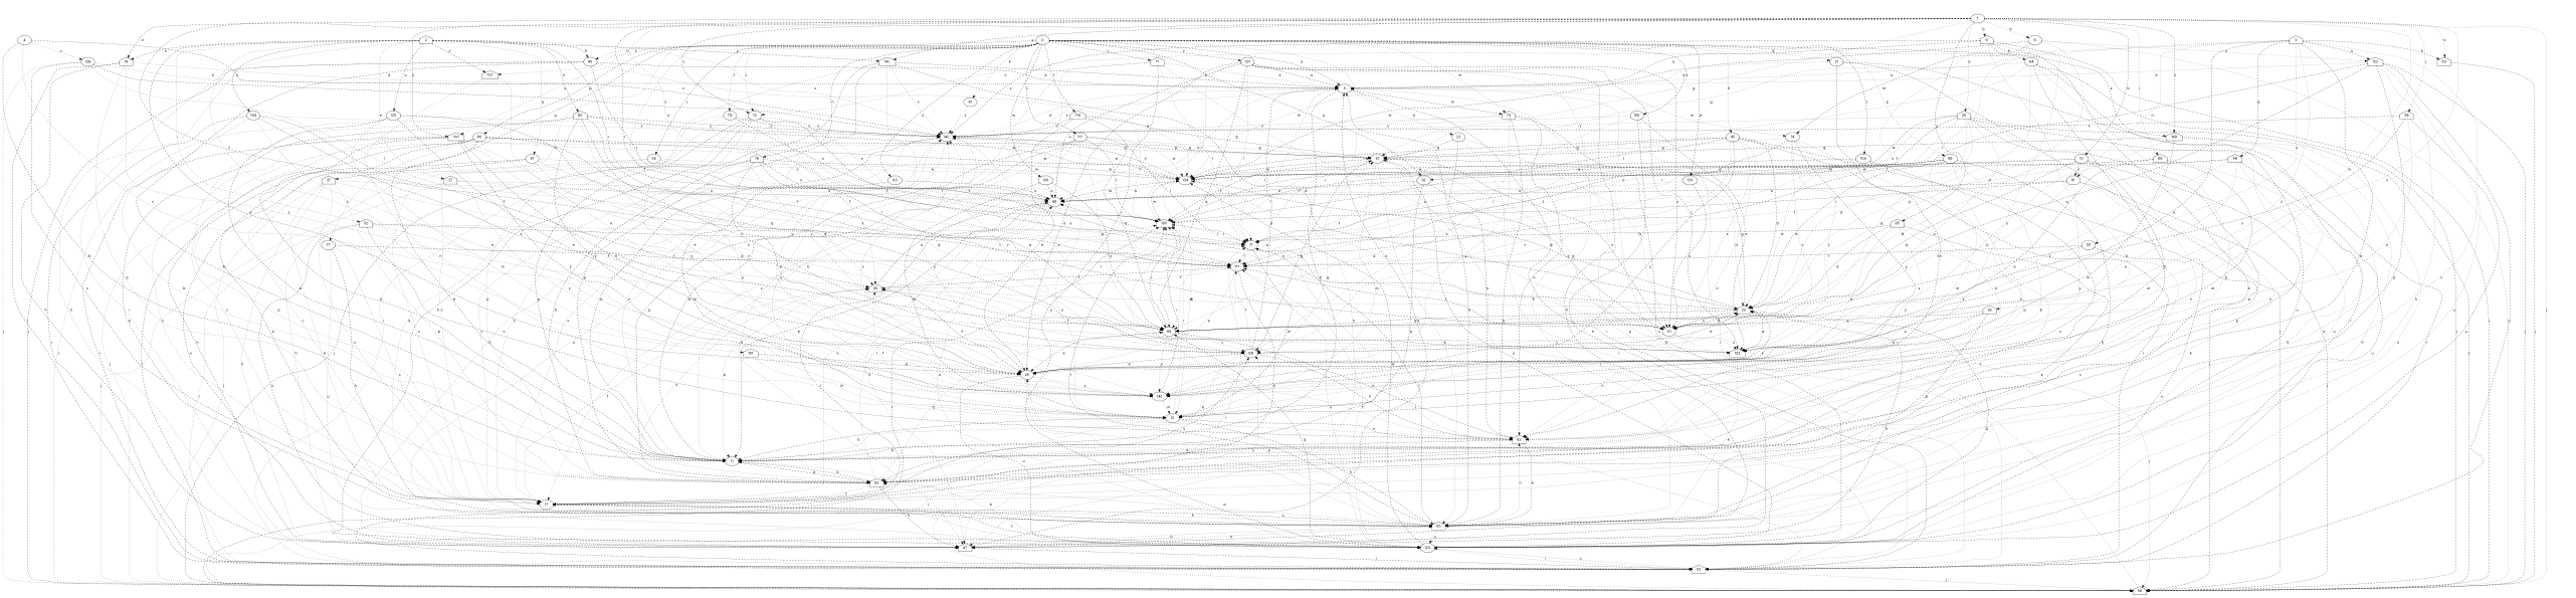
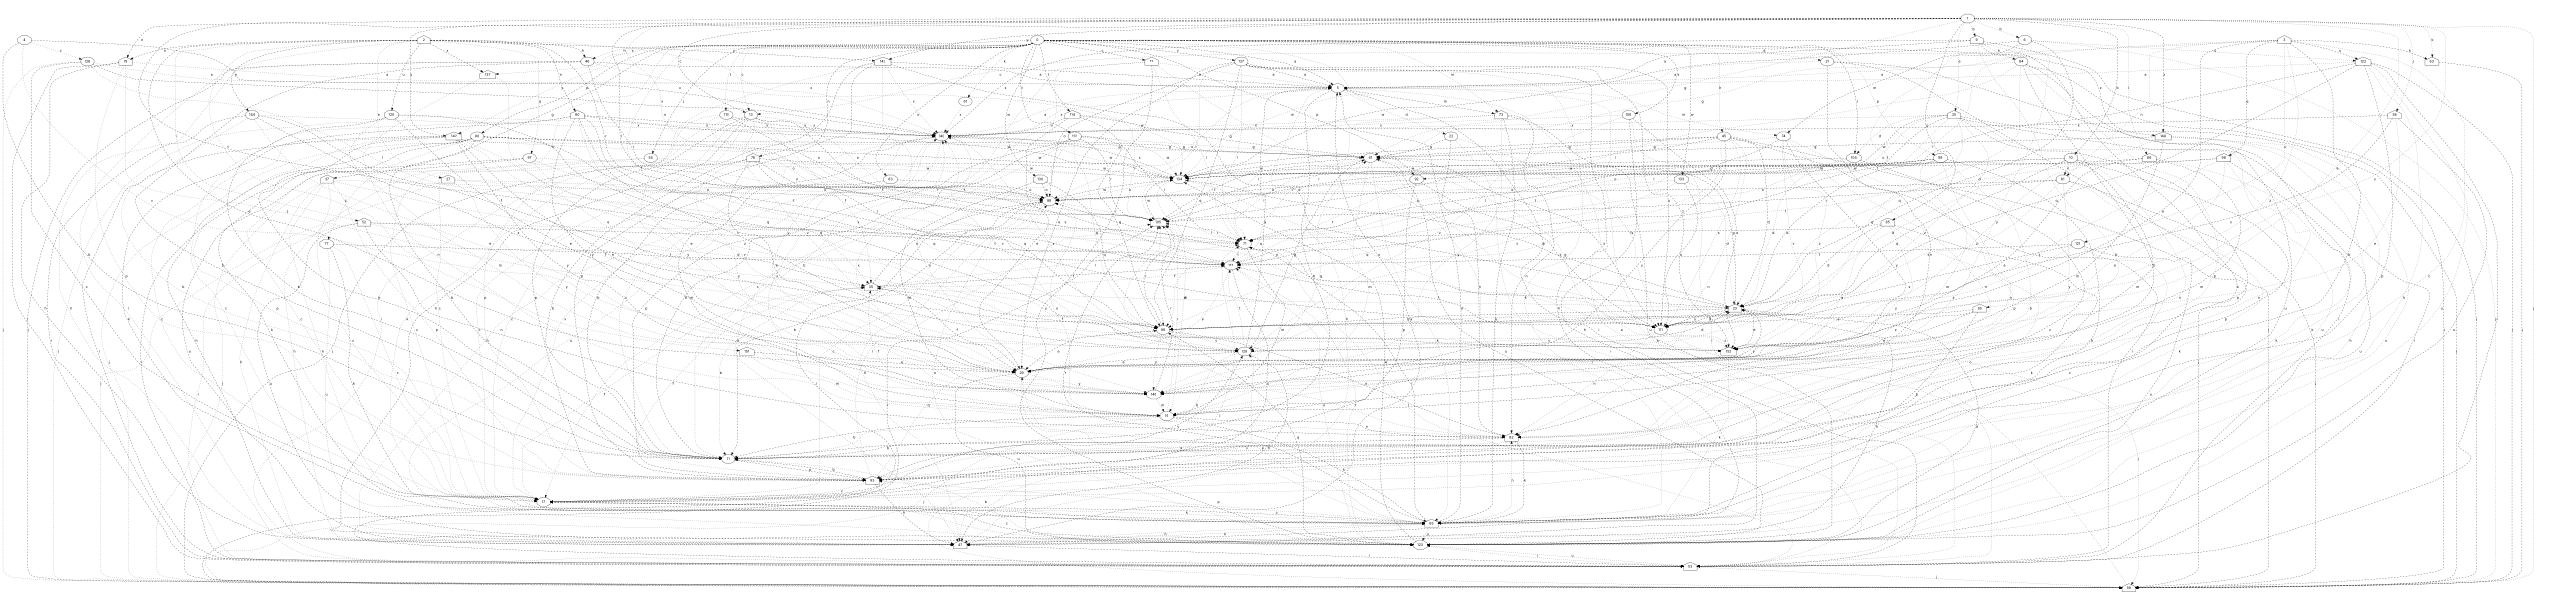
  strict digraph {
    fontname=Inter
    node [fontname=Inter shape=house]
    edge [fontname=Inter style=dotted]
    0 [shape=ellipse]
    5 [shape=ellipse]
    12
    13 [shape=ellipse]
    21 [shape=ellipse]
    35
    37
    45 [shape=ellipse]
    46 [shape=ellipse]
    54 [shape=ellipse]
    61 [shape=ellipse]
    73
    77 [shape=octagon]
    78
    83 [shape=octagon]
    89 [shape=octagon]
    90 [shape=ellipse]
    92 [shape=octagon]
    104 [shape=octagon]
    106 [shape=ellipse]
    112 [shape=ellipse]
    113 [shape=ellipse]
    114
    127 [shape=ellipse]
    130 [shape=octagon]
    133 [shape=octagon]
    134 [shape=ellipse]
    137
    142
    149
    88 [shape=octagon]
    53
    140 [shape=ellipse]
    11 [shape=ellipse]
    22 [shape=ellipse]
    47
    74 [shape=octagon]
    71 [shape=ellipse]
    111 [shape=ellipse]
    17 [shape=octagon]
    123 [shape=octagon]
    59
    117 [shape=octagon]
    129 [shape=ellipse]
    65
    146 [shape=octagon]
    93
    82
    23
    99 [shape=ellipse]
    41 [shape=ellipse]
    105
    29 [shape=ellipse]
    76 [shape=octagon]
    152
    1 [shape=octagon]
    6 [shape=octagon]
    9
    10 [shape=octagon]
    25
    26
    58
    63
    66
    79
    85
    143
    122
    64 [shape=ellipse]
    81 [shape=octagon]
    2
    27
    52
    80
    97 [shape=ellipse]
    120 [shape=octagon]
    144 [shape=ellipse]
    151
    3
    98
    121 [shape=octagon]
    4 [shape=octagon]
    128 [shape=ellipse]
    0 -> 5 [label=a style=dashed]
    0 -> 12 [label=c style=dashed]
    0 -> 13 [label=c]
    0 -> 21 [label=d]
    0 -> 35 [label=f]
    0 -> 37 [label=g style=dashed]
    0 -> 45 [label=h]
    0 -> 46 [label=h]
    0 -> 54 [label=j style=dashed]
    0 -> 61 [label=k]
    0 -> 73 [label=m]
    0 -> 77 [label=n]
    0 -> 78 [label=n style=dashed]
    0 -> 83 [label=o style=dashed]
    0 -> 89 [label=p]
    0 -> 90 [label=p style=dashed]
    0 -> 92 [label=p style=dashed]
    0 -> 104 [label=r style=dashed]
    0 -> 106 [label=s style=dashed]
    0 -> 112 [label=t style=dashed]
    0 -> 113 [label=t]
    0 -> 114 [label=t style=dashed]
    0 -> 127 [label=v style=dashed]
    0 -> 130 [label=w style=dashed]
    0 -> 133 [label=w style=dashed]
    0 -> 134 [label=w]
    0 -> 137 [label=x]
    0 -> 142 [label=y]
    0 -> 149 [label=z style=dashed]
    5 -> 73 [label=m style=dashed]
    5 -> 88 [label=o]
    5 -> 53 [label=i style=dashed]
    5 -> 140 [label=x]
    5 -> 11 [label=b style=dashed]
    5 -> 22 [label=d]
    5 -> 47 [label=h]
    5 -> 74 [label=m]
    12 -> 5 [label=a]
    12 -> 11 [label=b]
    12 -> 71 [label=l]
    12 -> 111 [label=s]
    12 -> 17 [label=c]
    12 -> 123 [label=u style=dashed]
    13 -> 35 [label=f]
    13 -> 88 [label=o]
    13 -> 140 [label=x]
    13 -> 111 [label=s]
    13 -> 17 [label=c]
    13 -> 59 [label=j style=dashed]
    13 -> 117 [label=t style=dashed]
    13 -> 129 [label=v]
    13 -> 65 [label=k]
    13 -> 146 [label=y]
    13 -> 93 [label=p style=dashed]
    21 -> 5 [label=a]
    21 -> 53 [label=i style=dashed]
    21 -> 59 [label=j style=dashed]
    21 -> 82 [label=n style=dashed]
    35 -> 88 [label=o style=dashed]
    35 -> 11 [label=b]
    35 -> 71 [label=l]
    35 -> 117 [label=t style=dashed]
    35 -> 23 [label=d]
    37 -> 88 [label=o]
    37 -> 47 [label=h]
    37 -> 17 [label=c]
    37 -> 59 [label=j]
    37 -> 65 [label=k]
    37 -> 93 [label=p]
    37 -> 99 [label=q]
    45 -> 134 [label=w style=dashed]
    45 -> 53 [label=i style=dashed]
    45 -> 111 [label=s]
    45 -> 59 [label=j style=dashed]
    45 -> 129 [label=v]
    45 -> 146 [label=y style=dashed]
    45 -> 82 [label=n]
    45 -> 23 [label=d style=dashed]
    45 -> 41 [label=g style=dashed]
    45 -> 105 [label=r style=dashed]
    46 -> 5 [label=a style=dashed]
    46 -> 134 [label=w]
    46 -> 11 [label=b style=dashed]
    46 -> 47 [label=h]
    46 -> 59 [label=j style=dashed]
    46 -> 105 [label=r style=dashed]
    54 -> 134 [label=w]
    54 -> 47 [label=h]
    54 -> 17 [label=c]
    54 -> 105 [label=r]
    61 -> 140 [label=x]
    73 -> 140 [label=x]
    73 -> 71 [label=l]
    73 -> 123 [label=u style=dashed]
    73 -> 65 [label=k style=dashed]
    73 -> 146 [label=y]
    73 -> 82 [label=n style=dashed]
    77 -> 17 [label=c]
    77 -> 123 [label=u]
    77 -> 117 [label=t style=dashed]
    77 -> 65 [label=k style=dashed]
    78 -> 134 [label=w style=dashed]
    78 -> 88 [label=o style=dashed]
    78 -> 11 [label=b style=dashed]
    78 -> 17 [label=c]
    78 -> 146 [label=y]
    78 -> 99 [label=q style=dashed]
    78 -> 29 [label=e style=dashed]
    83 -> 88 [label=o style=dashed]
    83 -> 76 [label=m style=dashed]
    89 -> 134 [label=w]
    89 -> 11 [label=b]
    89 -> 71 [label=l style=dashed]
    89 -> 65 [label=k style=dashed]
    89 -> 82 [label=n]
    89 -> 23 [label=d style=dashed]
    89 -> 105 [label=r style=dashed]
    89 -> 76 [label=m]
    90 -> 134 [label=w style=dashed]
    90 -> 11 [label=b style=dashed]
    90 -> 47 [label=h style=dashed]
    90 -> 17 [label=c]
    90 -> 59 [label=j]
    90 -> 117 [label=t style=dashed]
    90 -> 65 [label=k style=dashed]
    90 -> 41 [label=g style=dashed]
    92 -> 88 [label=o style=dashed]
    92 -> 111 [label=s style=dashed]
    92 -> 117 [label=t]
    92 -> 93 [label=p style=dashed]
    104 -> 134 [label=w style=dashed]
    104 -> 17 [label=c style=dashed]
    104 -> 23 [label=d]
    106 -> 53 [label=i]
    106 -> 140 [label=x]
    106 -> 47 [label=h style=dashed]
    106 -> 129 [label=v]
    106 -> 152 [label=z style=dashed]
    112 -> 134 [label=w]
    112 -> 11 [label=b style=dashed]
    112 -> 47 [label=h]
    112 -> 71 [label=l style=dashed]
    112 -> 146 [label=y]
    112 -> 93 [label=p style=dashed]
    112 -> 99 [label=q]
    112 -> 41 [label=g]
    112 -> 105 [label=r style=dashed]
    113 -> 88 [label=o style=dashed]
    113 -> 140 [label=x style=dashed]
    113 -> 117 [label=t]
    113 -> 93 [label=p]
    114 -> 140 [label=x style=dashed]
    114 -> 99 [label=q style=dashed]
    114 -> 41 [label=g style=dashed]
    114 -> 105 [label=r]
    114 -> 29 [label=e style=dashed]
    127 -> 5 [label=a style=dashed]
    127 -> 88 [label=o style=dashed]
    127 -> 47 [label=h style=dashed]
    127 -> 71 [label=l]
    127 -> 111 [label=s style=dashed]
    127 -> 65 [label=k]
    127 -> 99 [label=q style=dashed]
    127 -> 105 [label=r]
    127 -> 29 [label=e style=dashed]
    127 -> 152 [label=z style=dashed]
    130 -> 88 [label=o style=dashed]
    130 -> 99 [label=q style=dashed]
    130 -> 76 [label=m style=dashed]
    133 -> 88 [label=o]
    133 -> 111 [label=s style=dashed]
    133 -> 23 [label=d]
    133 -> 99 [label=q]
    134 -> 88 [label=o]
    134 -> 140 [label=x style=dashed]
    134 -> 111 [label=s]
    134 -> 76 [label=m]
    137 -> 82 [label=n]
    137 -> 29 [label=e]
    142 -> 88 [label=o]
    142 -> 53 [label=i style=dashed]
    142 -> 11 [label=b style=dashed]
    142 -> 17 [label=c]
    142 -> 146 [label=y style=dashed]
    142 -> 93 [label=p]
    142 -> 99 [label=q]
    142 -> 41 [label=g]
    142 -> 29 [label=e style=dashed]
    142 -> 152 [label=z]
    149 -> 47 [label=h]
    149 -> 123 [label=u]
    149 -> 65 [label=k]
    149 -> 41 [label=g style=dashed]
    149 -> 76 [label=m style=dashed]
    149 -> 152 [label=z]
    88 -> 134 [label=w style=dashed]
    88 -> 53 [label=i style=dashed]
    88 -> 11 [label=b style=dashed]
    88 -> 47 [label=h]
    88 -> 17 [label=c]
    88 -> 105 [label=r]
    53 -> 5 [label=a]
    53 -> 71 [label=l]
    53 -> 123 [label=u]
    53 -> 59 [label=j]
    140 -> 5 [label=a]
    140 -> 134 [label=w]
    140 -> 11 [label=b style=dashed]
    140 -> 47 [label=h]
    140 -> 17 [label=c]
    140 -> 123 [label=u]
    140 -> 129 [label=v]
    140 -> 41 [label=g style=dashed]
    11 -> 140 [label=x]
    11 -> 93 [label=p style=dashed]
    22 -> 53 [label=i]
    22 -> 111 [label=s]
    22 -> 82 [label=n style=dashed]
    22 -> 41 [label=g style=dashed]
    47 -> 5 [label=a style=dashed]
    47 -> 53 [label=i style=dashed]
    47 -> 129 [label=v]
    47 -> 65 [label=k]
    74 -> 117 [label=t style=dashed]
    74 -> 129 [label=v]
    74 -> 146 [label=y style=dashed]
    74 -> 93 [label=p]
    74 -> 82 [label=n]
    74 -> 41 [label=g]
    74 -> 152 [label=z]
    71 -> 117 [label=t]
    71 -> 105 [label=r]
    71 -> 76 [label=m style=dashed]
    111 -> 59 [label=j]
    111 -> 117 [label=t style=dashed]
    111 -> 129 [label=v]
    111 -> 82 [label=n]
    111 -> 23 [label=d style=dashed]
    111 -> 152 [label=z]
    17 -> 35 [label=f]
    17 -> 140 [label=x]
    17 -> 129 [label=v style=dashed]
    17 -> 65 [label=k]
    123 -> 134 [label=w style=dashed]
    123 -> 88 [label=o]
    123 -> 53 [label=i]
    123 -> 11 [label=b]
    123 -> 17 [label=c style=dashed]
    123 -> 117 [label=t]
    123 -> 23 [label=d style=dashed]
    123 -> 99 [label=q style=dashed]
    59 -> 5 [label=a]
    59 -> 71 [label=l]
    59 -> 105 [label=r style=dashed]
    117 -> 35 [label=f]
    117 -> 17 [label=c style=dashed]
    117 -> 123 [label=u]
    117 -> 29 [label=e]
    129 -> 5 [label=a style=dashed]
    129 -> 35 [label=f style=dashed]
    129 -> 11 [label=b]
-   129 -> 82 [label=h style=dashed]
+   129 -> 47 [label=h style=dashed]
    129 -> 117 [label=t]
    129 -> 23 [label=d style=dashed]
    129 -> 41 [label=g style=dashed]
    129 -> 29 [label=e style=dashed]
    65 -> 5 [label=a style=dashed]
    65 -> 47 [label=h]
    65 -> 71 [label=l style=dashed]
    65 -> 17 [label=c style=dashed]
    65 -> 123 [label=u]
    65 -> 93 [label=p]
    65 -> 82 [label=n]
    65 -> 105 [label=r style=dashed]
    65 -> 29 [label=e]
    146 -> 140 [label=x]
    146 -> 41 [label=g]
    146 -> 105 [label=r style=dashed]
    146 -> 76 [label=m]
    93 -> 35 [label=f]
    93 -> 11 [label=b style=dashed]
    93 -> 47 [label=h style=dashed]
    93 -> 17 [label=c]
    93 -> 99 [label=q]
    93 -> 105 [label=r]
    82 -> 11 [label=b style=dashed]
    82 -> 65 [label=k style=dashed]
    82 -> 105 [label=r]
    23 -> 134 [label=w style=dashed]
    23 -> 88 [label=o style=dashed]
    23 -> 47 [label=h style=dashed]
    23 -> 111 [label=s style=dashed]
    23 -> 146 [label=y style=dashed]
    23 -> 99 [label=q style=dashed]
    23 -> 41 [label=g style=dashed]
    99 -> 129 [label=v]
    99 -> 146 [label=y]
    99 -> 82 [label=n style=dashed]
    99 -> 105 [label=r style=dashed]
    99 -> 29 [label=e style=dashed]
    41 -> 134 [label=w style=dashed]
    41 -> 53 [label=i]
    41 -> 71 [label=l]
    41 -> 111 [label=s style=dashed]
    41 -> 123 [label=u style=dashed]
    41 -> 65 [label=k]
    41 -> 99 [label=q]
    41 -> 105 [label=r style=dashed]
    41 -> 76 [label=m]
    105 -> 134 [label=w style=dashed]
    105 -> 71 [label=l]
    29 -> 35 [label=f style=dashed]
    29 -> 123 [label=u style=dashed]
    29 -> 65 [label=k]
    29 -> 146 [label=y]
    76 -> 35 [label=f]
    76 -> 88 [label=o]
    76 -> 140 [label=x]
    76 -> 11 [label=b style=dashed]
    76 -> 59 [label=j]
    76 -> 65 [label=k style=dashed]
    76 -> 82 [label=n style=dashed]
    76 -> 105 [label=r]
    152 -> 140 [label=x]
    152 -> 65 [label=k]
    152 -> 23 [label=d style=dashed]
    152 -> 41 [label=g]
    1 -> 13 [label=c style=dashed]
    1 -> 142 [label=y style=dashed]
    1 -> 149 [label=z style=dashed]
    1 -> 88 [label=o]
    1 -> 71 [label=l style=dashed]
    1 -> 111 [label=s]
    1 -> 59 [label=j]
    1 -> 117 [label=t style=dashed]
    1 -> 41 [label=g]
    1 -> 6 [label=b]
    1 -> 9 [label=b]
    1 -> 10 [label=b style=dashed]
    1 -> 25 [label=e]
    1 -> 26 [label=e]
    1 -> 58 [label=j]
    1 -> 63 [label=k]
    1 -> 66 [label=l]
    1 -> 79 [label=n style=dashed]
    1 -> 85 [label=o style=dashed]
    1 -> 143 [label=y style=dashed]
    6 -> 134 [label=w style=dashed]
    6 -> 74 [label=m style=dashed]
    6 -> 71 [label=l]
    6 -> 59 [label=j]
    6 -> 117 [label=t]
-   6 -> 23 [label=d]
+   6 -> 23 [label=d style=dashed]
    6 -> 122 [label=u]
    9 -> 5 [label=a style=dashed]
    9 -> 140 [label=x style=dashed]
    9 -> 11 [label=b]
    9 -> 59 [label=j style=dashed]
    9 -> 65 [label=k style=dashed]
    9 -> 146 [label=y]
    9 -> 64 [label=k]
    10 -> 92 [label=p style=dashed]
    10 -> 88 [label=o]
    10 -> 93 [label=p style=dashed]
    10 -> 82 [label=n]
    10 -> 23 [label=d]
    10 -> 99 [label=q style=dashed]
    10 -> 76 [label=m style=dashed]
    10 -> 81 [label=n]
    25 -> 134 [label=w style=dashed]
    25 -> 88 [label=o]
    25 -> 53 [label=i style=dashed]
    25 -> 140 [label=x]
    25 -> 71 [label=l]
    25 -> 123 [label=u]
    25 -> 59 [label=j style=dashed]
    25 -> 93 [label=p style=dashed]
-   25 -> 23 [label=d]
+   25 -> 104 [label=d]
    25 -> 99 [label=q]
    25 -> 105 [label=r style=dashed]
    25 -> 152 [label=z]
    26 -> 111 [label=s style=dashed]
    26 -> 93 [label=p style=dashed]
    26 -> 29 [label=e style=dashed]
    26 -> 152 [label=z style=dashed]
    58 -> 140 [label=x style=dashed]
    58 -> 111 [label=s style=dashed]
    58 -> 123 [label=u style=dashed]
    58 -> 29 [label=e]
    63 -> 59 [label=j style=dashed]
    66 -> 134 [label=w style=dashed]
    66 -> 65 [label=k]
    66 -> 29 [label=e style=dashed]
    66 -> 76 [label=m style=dashed]
    79 -> 5 [label=a]
    79 -> 53 [label=i style=dashed]
    79 -> 47 [label=h style=dashed]
    79 -> 93 [label=p]
    79 -> 152 [label=z]
    85 -> 71 [label=l style=dashed]
    85 -> 17 [label=c]
    85 -> 65 [label=k style=dashed]
    85 -> 146 [label=y]
    85 -> 23 [label=d style=dashed]
    85 -> 29 [label=e]
    143 -> 5 [label=a style=dashed]
    143 -> 53 [label=i]
    143 -> 140 [label=x]
    143 -> 47 [label=h style=dashed]
    143 -> 146 [label=y]
    143 -> 93 [label=p style=dashed]
    143 -> 23 [label=d style=dashed]
    122 -> 5 [label=a]
    122 -> 53 [label=i style=dashed]
    122 -> 123 [label=u]
    122 -> 59 [label=j style=dashed]
    122 -> 117 [label=t style=dashed]
    122 -> 65 [label=k]
    122 -> 93 [label=p style=dashed]
    122 -> 99 [label=q style=dashed]
    64 -> 5 [label=a]
    64 -> 11 [label=b style=dashed]
    64 -> 71 [label=l]
    64 -> 123 [label=u style=dashed]
    64 -> 59 [label=j style=dashed]
    64 -> 93 [label=p]
    64 -> 99 [label=q]
    81 -> 88 [label=o style=dashed]
    81 -> 111 [label=s]
    81 -> 59 [label=j style=dashed]
    81 -> 65 [label=k]
    81 -> 146 [label=y]
    81 -> 105 [label=r style=dashed]
    2 -> 46 [label=h style=dashed]
    2 -> 137 [label=x style=dashed]
    2 -> 53 [label=i]
    2 -> 140 [label=x]
    2 -> 105 [label=r style=dashed]
    2 -> 29 [label=e style=dashed]
    2 -> 79 [label=n style=dashed]
    2 -> 143 [label=y style=dashed]
    2 -> 27 [label=e]
    2 -> 52 [label=i]
    2 -> 80 [label=n style=dashed]
    2 -> 97 [label=q]
    2 -> 120 [label=u style=dashed]
    2 -> 144 [label=y style=dashed]
    2 -> 151 [label=z]
    27 -> 88 [label=o]
    27 -> 71 [label=l]
    27 -> 59 [label=j]
    27 -> 146 [label=y]
    52 -> 35 [label=f]
    52 -> 53 [label=i]
    52 -> 71 [label=l]
    52 -> 123 [label=u style=dashed]
    52 -> 117 [label=t style=dashed]
    52 -> 82 [label=n style=dashed]
    80 -> 134 [label=w style=dashed]
    80 -> 140 [label=x style=dashed]
    80 -> 111 [label=s style=dashed]
    80 -> 17 [label=c]
    80 -> 129 [label=v style=dashed]
    80 -> 65 [label=k style=dashed]
    80 -> 146 [label=y style=dashed]
    80 -> 29 [label=e]
    97 -> 134 [label=w]
    97 -> 53 [label=i style=dashed]
    97 -> 123 [label=u style=dashed]
    97 -> 129 [label=v]
    97 -> 99 [label=q]
    120 -> 140 [label=x]
    120 -> 11 [label=b style=dashed]
    120 -> 59 [label=j]
    120 -> 99 [label=q style=dashed]
    120 -> 29 [label=e style=dashed]
    120 -> 76 [label=m]
    144 -> 35 [label=f style=dashed]
    144 -> 53 [label=i style=dashed]
    144 -> 140 [label=x]
    144 -> 11 [label=b]
    144 -> 29 [label=e]
    144 -> 152 [label=z style=dashed]
    151 -> 29 [label=e style=dashed]
    151 -> 76 [label=m]
    3 -> 13 [label=c]
    3 -> 11 [label=b style=dashed]
    3 -> 17 [label=c]
    3 -> 41 [label=g]
    3 -> 29 [label=e style=dashed]
    3 -> 152 [label=z]
    3 -> 63 [label=k style=dashed]
    3 -> 122 [label=u style=dashed]
    3 -> 81 [label=n]
    3 -> 98 [label=q style=dashed]
    3 -> 121 [label=u]
    98 -> 134 [label=w style=dashed]
    98 -> 123 [label=u style=dashed]
    98 -> 117 [label=t]
    98 -> 82 [label=n]
    98 -> 29 [label=e]
    98 -> 152 [label=z]
    121 -> 111 [label=s style=dashed]
    121 -> 17 [label=c]
    121 -> 123 [label=u style=dashed]
    121 -> 117 [label=t style=dashed]
    121 -> 152 [label=z]
    4 -> 140 [label=x style=dashed]
    4 -> 11 [label=b style=dashed]
    4 -> 129 [label=v]
    4 -> 128 [label=v]
    128 -> 5 [label=a]
    128 -> 140 [label=x style=dashed]
    128 -> 71 [label=l]
    128 -> 17 [label=c style=dashed]
    128 -> 59 [label=j]
  }
